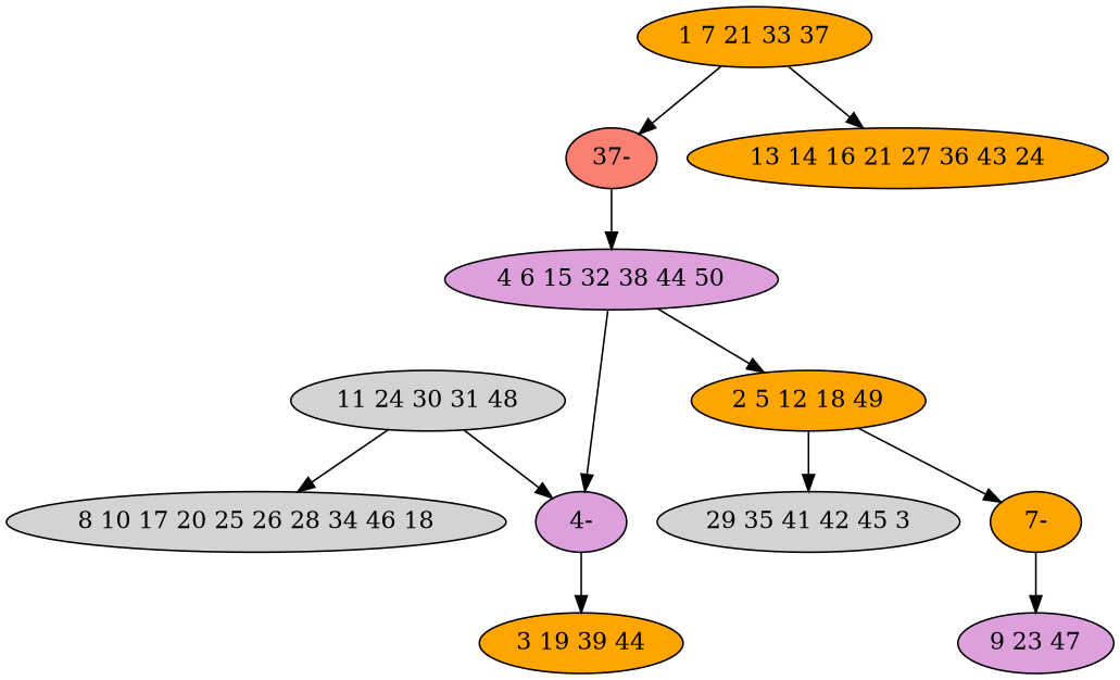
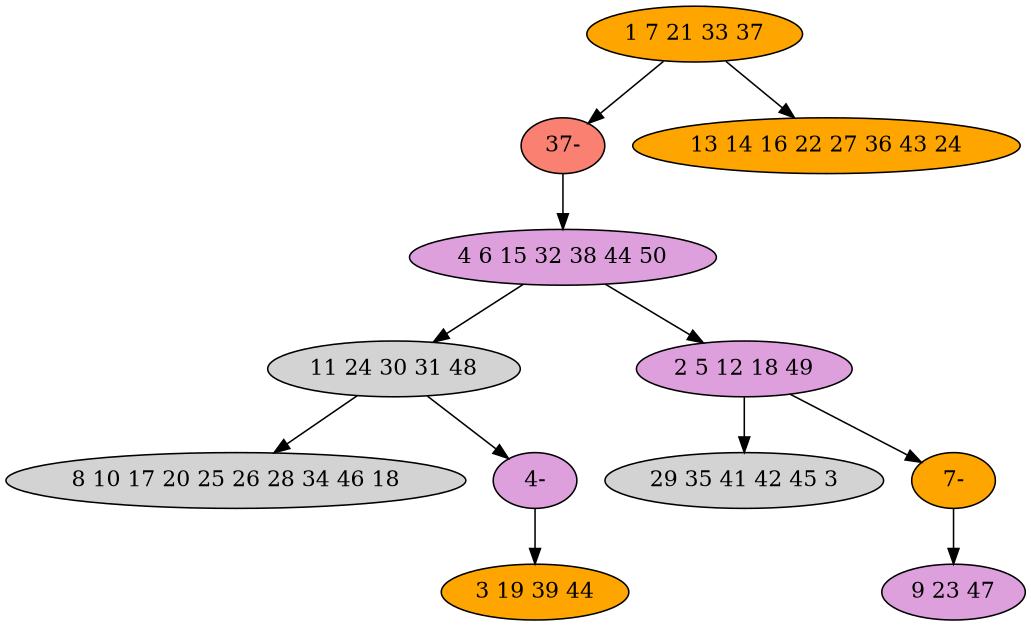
  digraph {
    node [fillcolor=orange style=filled]
    n1 [label="1 7 21 33 37"]
    n2 [fillcolor=salmon label="37-"]
-   n3 [label="13 14 16 21 27 36 43 24"]
+   n3 [label="13 14 16 22 27 36 43 24"]
    n4 [fillcolor=plum label="4 6 15 32 38 44 50"]
    n5 [fillcolor=lightgrey label="11 24 30 31 48"]
-   n6 [label="2 5 12 18 49"]
+   n6 [fillcolor=plum label="2 5 12 18 49"]
    n7 [fillcolor=lightgrey label="8 10 17 20 25 26 28 34 46 18"]
    n8 [fillcolor=plum label="4-"]
    n9 [fillcolor=lightgrey label="29 35 41 42 45 3"]
    n10 [label="7-"]
    n11 [label="3 19 39 44"]
    n12 [fillcolor=plum label="9 23 47"]
    n1 -> n2
    n1 -> n3
    n2 -> n4
-   n4 -> n8
+   n4 -> n5
    n4 -> n6
    n5 -> n7
    n5 -> n8
    n6 -> n9
    n6 -> n10
    n8 -> n11
    n10 -> n12
  }
